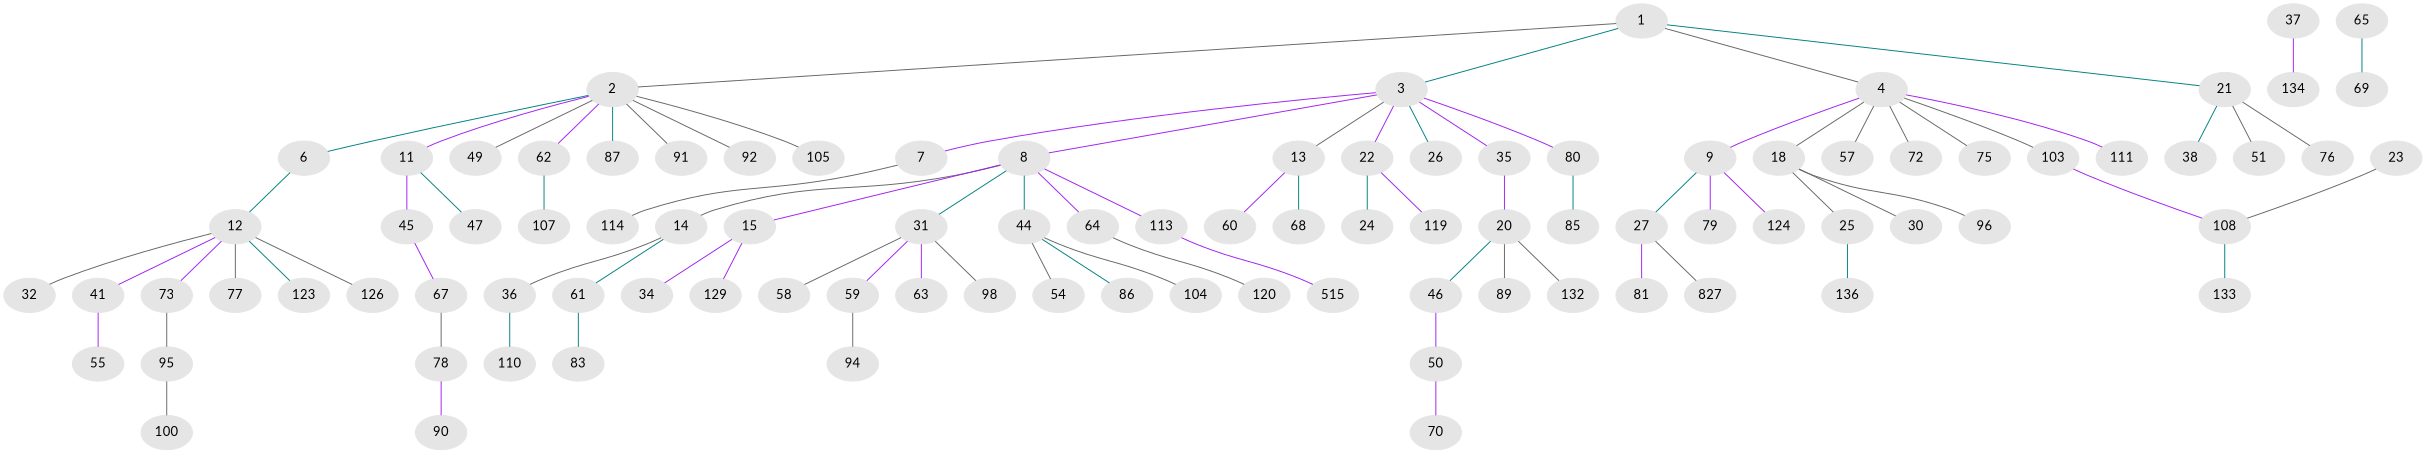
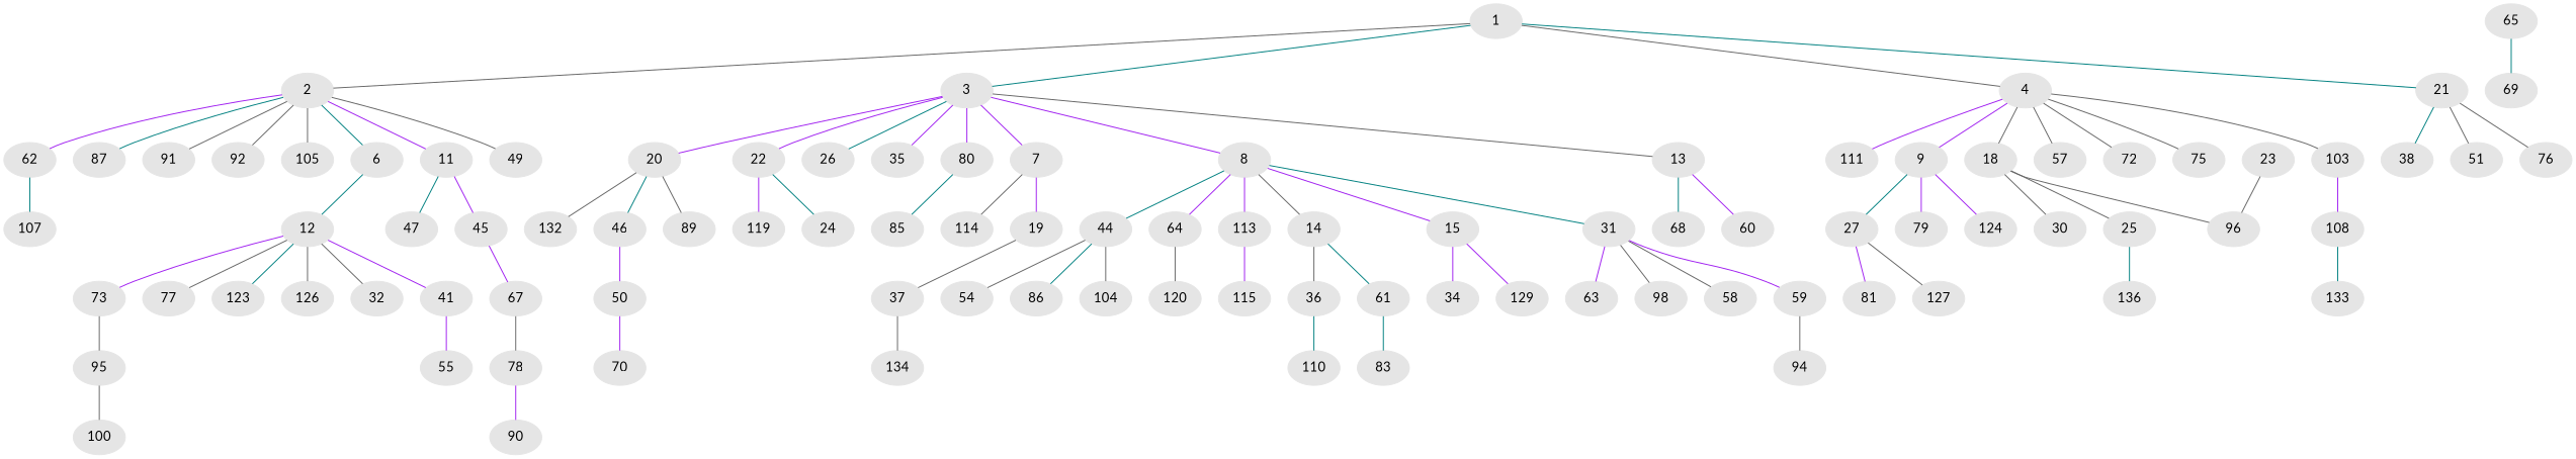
  graph {
    fontname=Lato
    node [color=gray90 fontname=Lato style=filled]
    edge [color=gray40 fontname=Lato]
    2 [super="+10"]
    6
    11 [super="+48"]
    49
    62
    87
    91
    92
    105
    1
    3 [super="+130"]
    4 [super="+5"]
    21 [super="+102"]
    7 [super="+97"]
    8 [super="+42"]
    13 [super="+99"]
    20 [super="+40"]
    22 [super="+66"]
    26 [super="+112"]
    35
    80
    9 [super="+17"]
    18 [super="+71"]
    57
    72 [super="+116"]
    75
    103
    111
    38 [super="+56"]
    51
    76
    12 [super="+16"]
    45
    47 [super="+52"]
    107
+   19 [super="+125"]
    114
    14 [super="+28"]
    15
    31 [super="+118"]
    44 [super="+53"]
    64
    113 [super="+128"]
    60
    68
    46
    89
    132
    24
    119
    85 [super="+109"]
    27 [super="+29"]
    79 [super="+135"]
    124
    25 [super="+33"]
    30 [super="+43"]
    96
    108
    32
    41
    73 [super="+93"]
    77
    123
    126
    37 [super="+74"]
    36
    61
    34 [super="+88"]
    129
    58
    59 [super="+131"]
    63
    98
    54
    86
    104
    120
-   115 [label=515]
+   115
    81 [super="+82"]
-   127 [label=827]
+   127
    67 [super="+122"]
    55
    95
    110
    83 [super="+121"]
    23 [super="+39"]
    136
    134
    50 [super="+84"]
    69 [super="+101"]
    65
    94
    78
    70
    90
    100 [super="+106"]
    133
    2 -- 6 [color=teal]
    2 -- 11 [color=purple]
    2 -- 49
    2 -- 62 [color=purple]
    2 -- 87 [color=teal]
    2 -- 91
    2 -- 92
    2 -- 105
    6 -- 12 [color=teal]
    11 -- 45 [color=purple]
    11 -- 47 [color=teal]
    62 -- 107 [color=teal]
    1 -- 2
    1 -- 3 [color=teal]
    1 -- 4
    1 -- 21 [color=teal]
    3 -- 7 [color=purple]
    3 -- 8 [color=purple]
    3 -- 13
-   35 -- 20 [color=purple]
+   3 -- 20 [color=purple]
    3 -- 22 [color=purple]
    3 -- 26 [color=teal]
    3 -- 35 [color=purple]
    3 -- 80 [color=purple]
    4 -- 9 [color=purple]
    4 -- 18
    4 -- 57
    4 -- 72
    4 -- 75
    4 -- 103
    4 -- 111 [color=purple]
    21 -- 38 [color=teal]
    21 -- 51
    21 -- 76
+   7 -- 19 [color=purple]
    7 -- 114
    8 -- 14
    8 -- 15 [color=purple]
    8 -- 31 [color=teal]
    8 -- 44 [color=teal]
    8 -- 64 [color=purple]
    8 -- 113 [color=purple]
    13 -- 60 [color=purple]
    13 -- 68 [color=teal]
    20 -- 46 [color=teal]
    20 -- 89
    20 -- 132
    22 -- 24 [color=teal]
    22 -- 119 [color=purple]
    80 -- 85 [color=teal]
    9 -- 27 [color=teal]
    9 -- 79 [color=purple]
    9 -- 124 [color=purple]
    18 -- 25
    18 -- 30
    18 -- 96
    103 -- 108 [color=purple]
    12 -- 32
    12 -- 41 [color=purple]
    12 -- 73 [color=purple]
    12 -- 77
    12 -- 123 [color=teal]
    12 -- 126
    45 -- 67 [color=purple]
+   19 -- 37
    14 -- 36
    14 -- 61 [color=teal]
    15 -- 34 [color=purple]
    15 -- 129 [color=purple]
    31 -- 58
    31 -- 59 [color=purple]
    31 -- 63 [color=purple]
    31 -- 98
    44 -- 54
    44 -- 86 [color=teal]
    44 -- 104
    64 -- 120
    113 -- 115 [color=purple]
    46 -- 50 [color=purple]
    27 -- 81 [color=purple]
    27 -- 127
    25 -- 136 [color=teal]
    108 -- 133 [color=teal]
    41 -- 55 [color=purple]
    73 -- 95
-   37 -- 134 [color=purple]
+   37 -- 134
    36 -- 110 [color=teal]
    61 -- 83 [color=teal]
    59 -- 94
    67 -- 78
    95 -- 100
-   23 -- 108
+   23 -- 96
    50 -- 70 [color=purple]
    65 -- 69 [color=teal]
    78 -- 90 [color=purple]
  }
